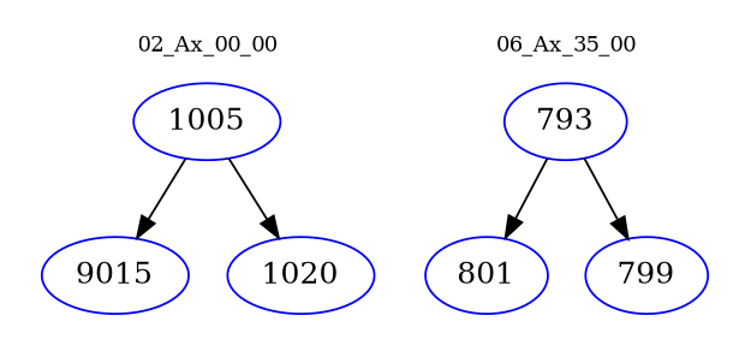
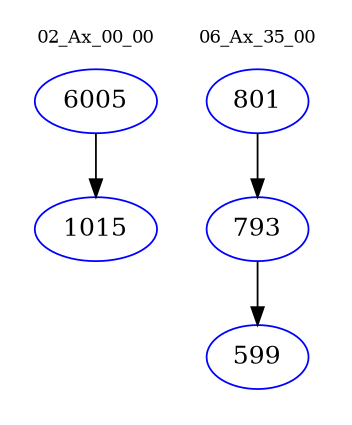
  digraph {
    node [color=blue]
    edge [color=black]
-   n1 [label=1005]
-   n2 [label=9015]
-   n3 [label=1020]
+   n1 [label=6005]
+   n2 [label=1015]
    n4 [label=793]
    n5 [label=801]
-   n6 [label=799]
+   n6 [label=599]
    subgraph cluster_1 {
      color=white
      fontsize=10
      label="02_Ax_00_00"
      n1
      n2
-     n3
    }
    subgraph cluster_2 {
      color=white
      fontsize=10
      label="06_Ax_35_00"
      n4
      n5
      n6
    }
    n1 -> n2
-   n1 -> n3
-   n4 -> n5
+   n5 -> n4
    n4 -> n6
  }
